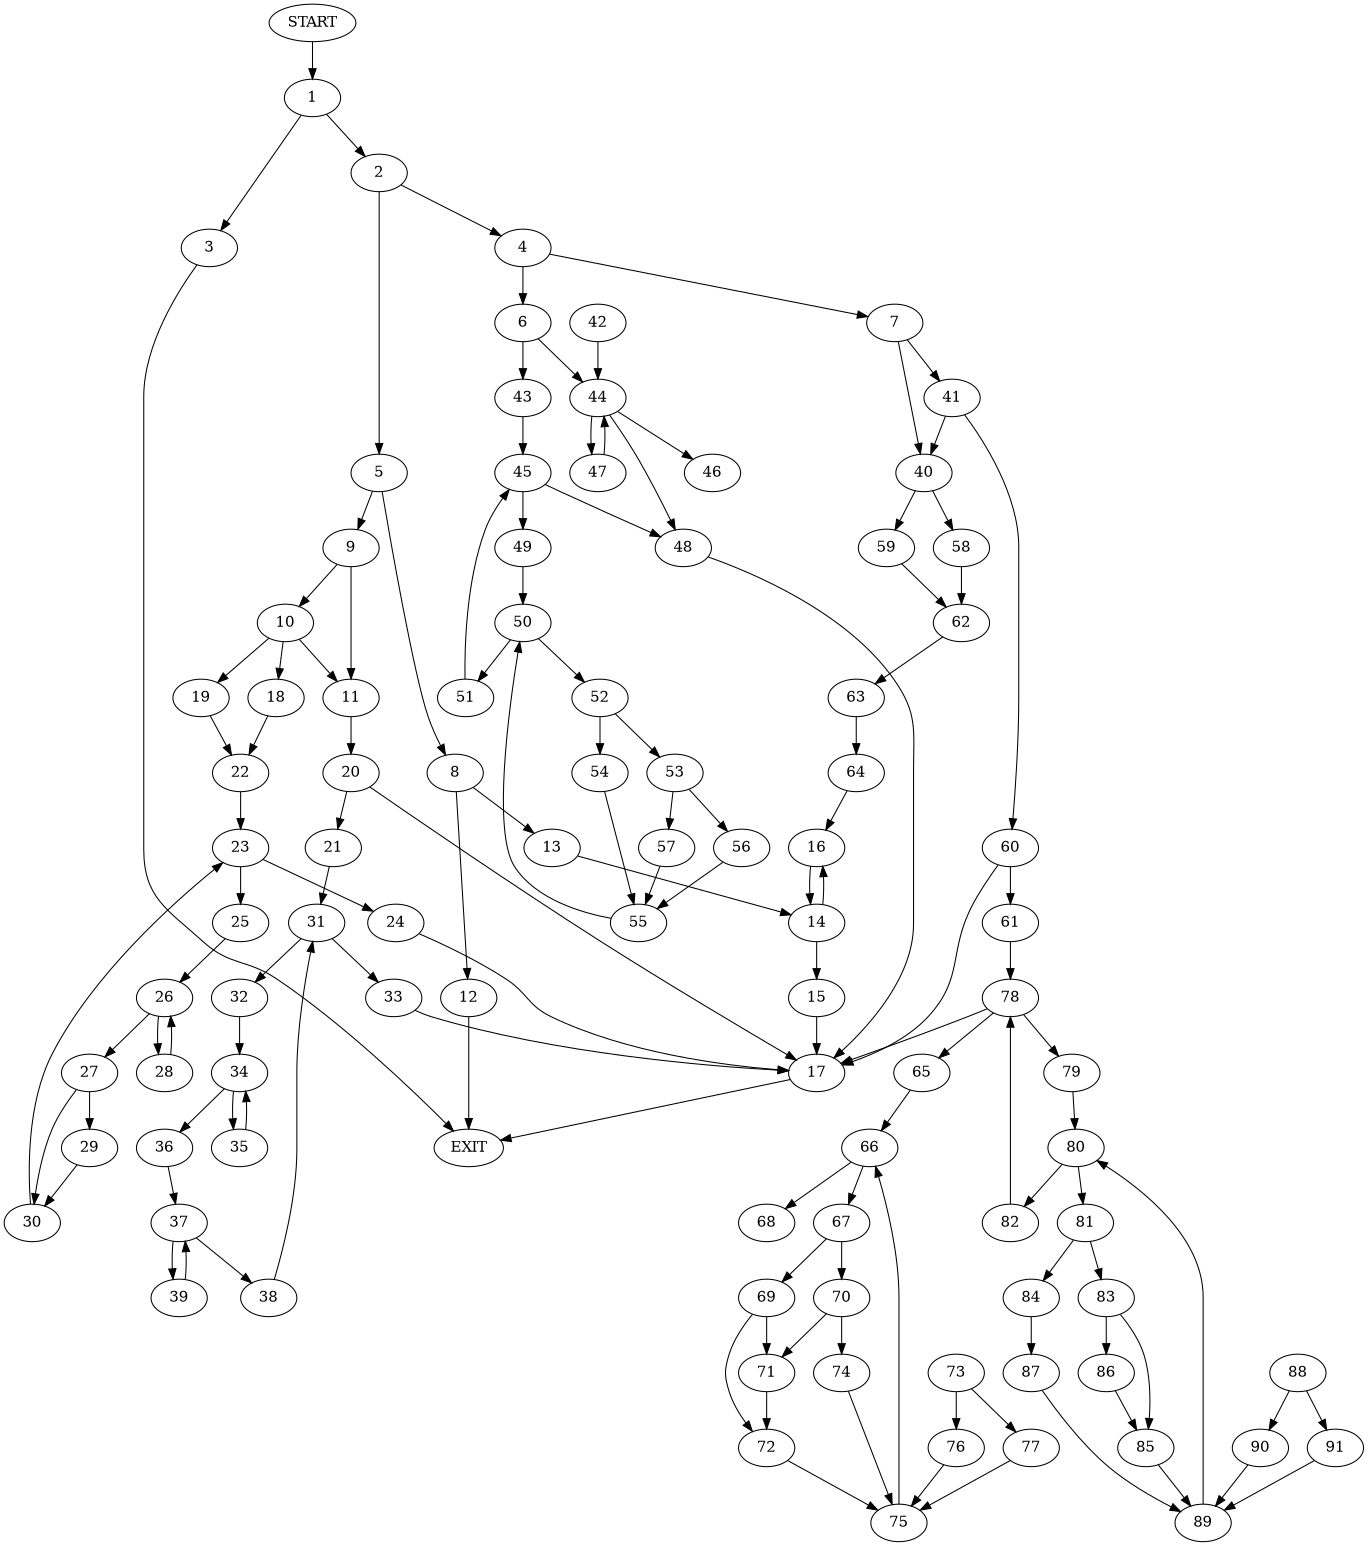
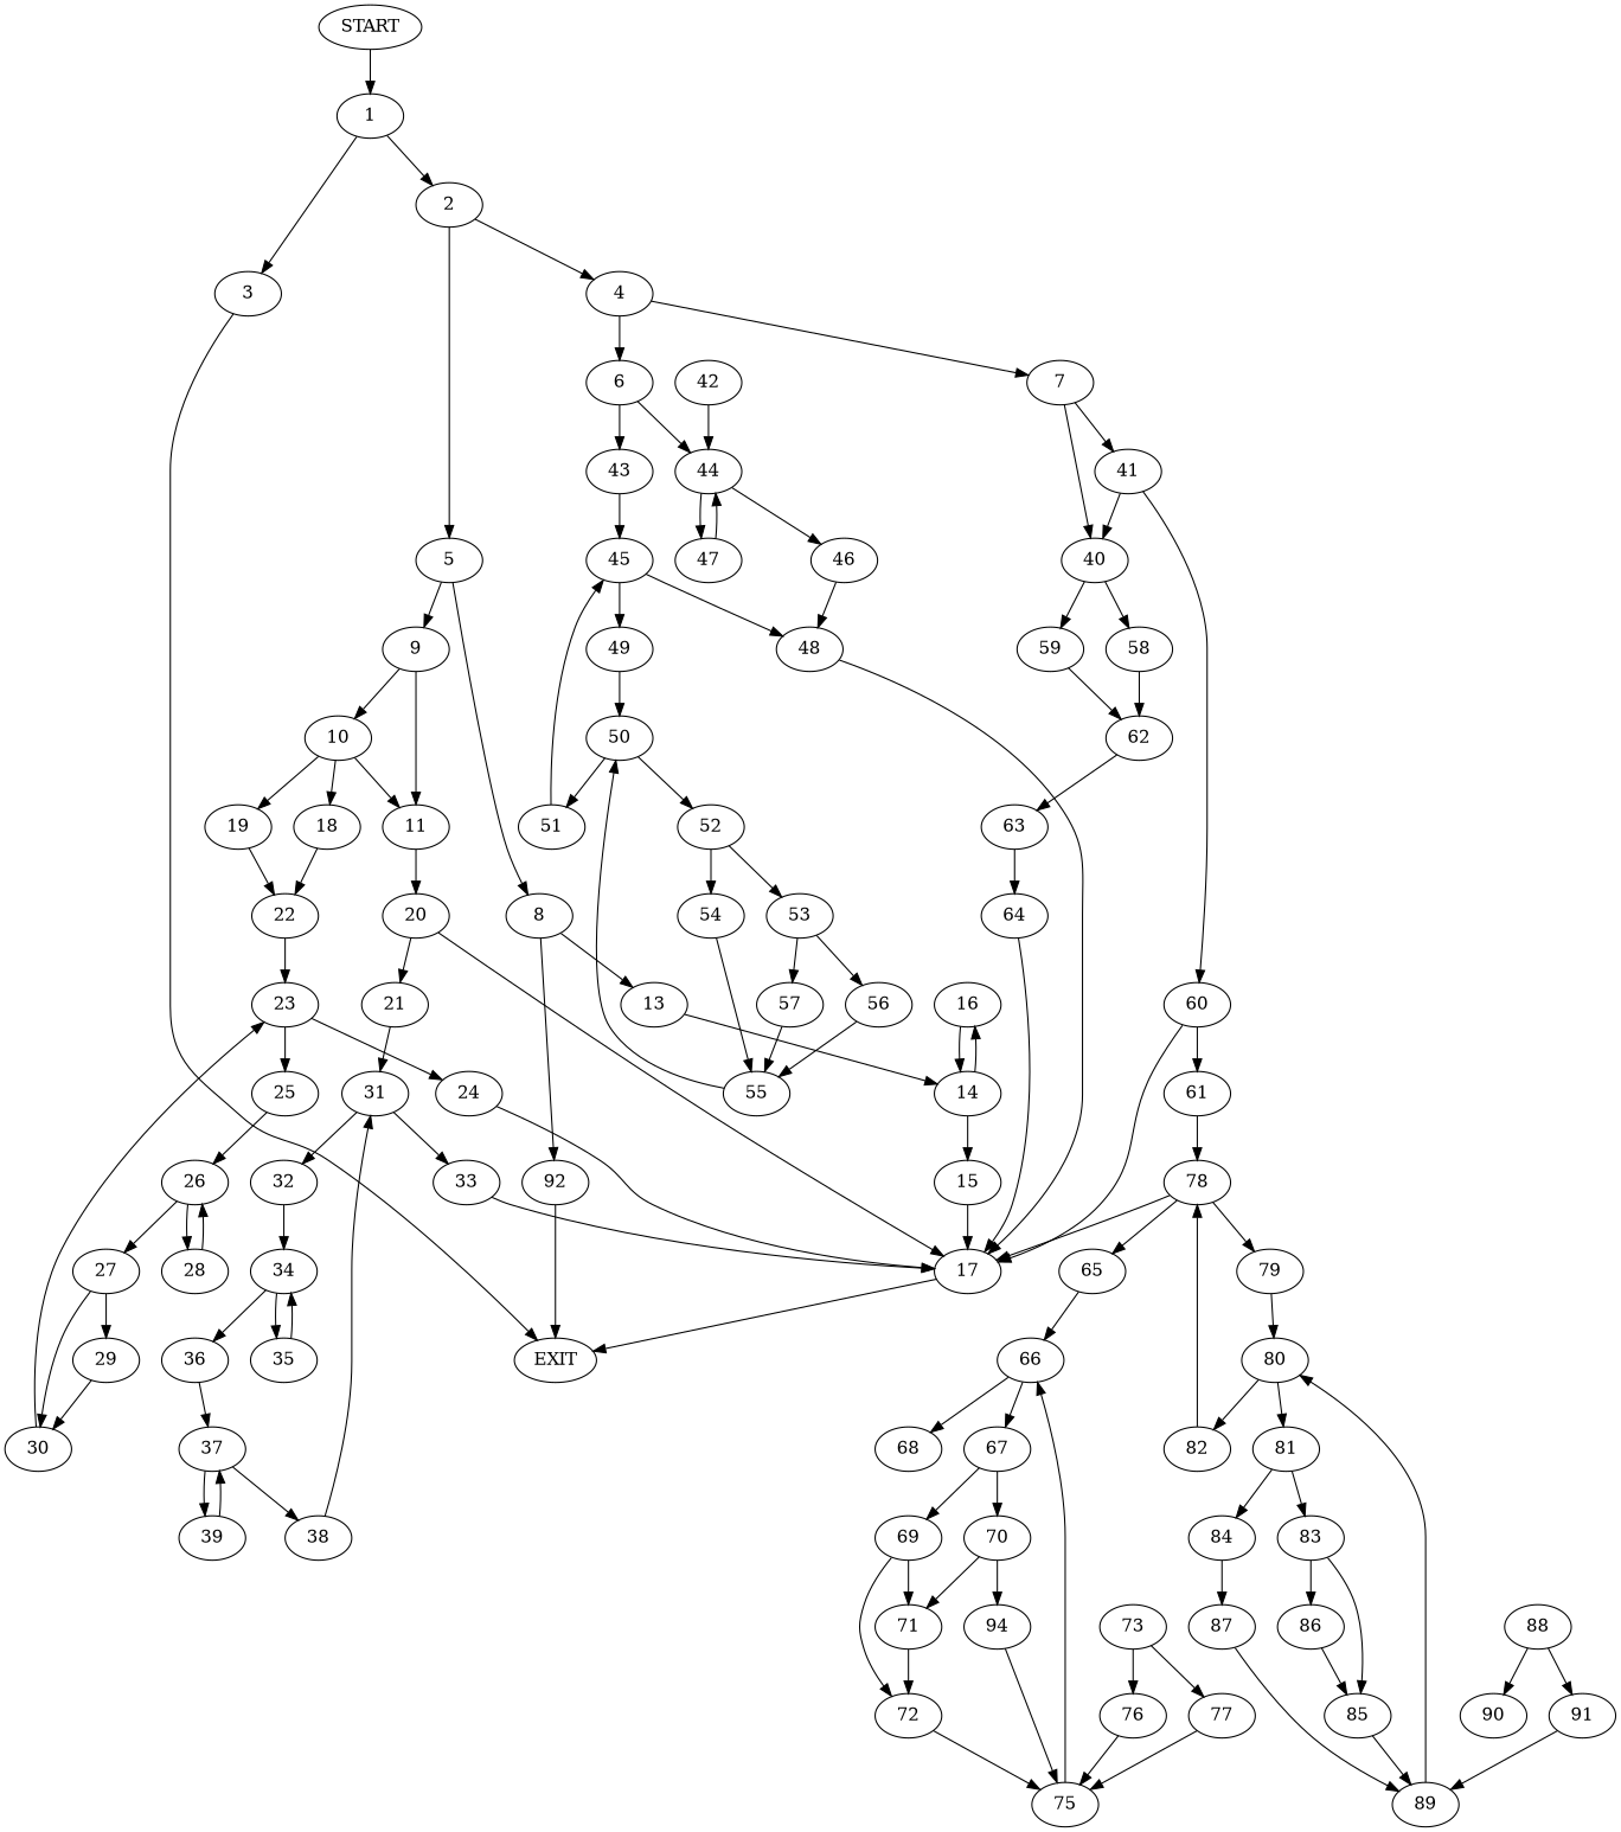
  digraph {
    n1 [label=START]
    1
    2
    3
    n5 [label=EXIT]
    4
    5
    6
    7
    8
    9
    43
    44
    40
    41
-   12
+   12 [label=92]
    13
    10
    11
    42
    45
    58
    59
    60
    14
    18
    19
    20
    22
    17
    21
    15
    16
    23
    31
    32
    33
    24
    25
    26
    27
    28
    29
    30
    34
    35
    36
    37
    38
    39
    62
    61
    46
    47
    48
    49
    50
    51
    52
    53
    54
    56
    57
    55
    63
    78
    65
    79
    64
    66
    67
    68
    69
    70
    71
    72
-   74
+   74 [label=94]
    75
    73
    76
    77
    80
    81
    82
    83
    84
    85
    86
    87
    89
    88
    90
    91
    n1 -> 1
    1 -> 2
    1 -> 3
    2 -> 4
    2 -> 5
    3 -> n5
    4 -> 6
    4 -> 7
    5 -> 8
    5 -> 9
    6 -> 43
    6 -> 44
    7 -> 40
    7 -> 41
    8 -> 12
    8 -> 13
    9 -> 10
    9 -> 11
    43 -> 45
    44 -> 46
    44 -> 47
    40 -> 58
    40 -> 59
    41 -> 40
    41 -> 60
    12 -> n5
    13 -> 14
    10 -> 11
    10 -> 18
    10 -> 19
    11 -> 20
    42 -> 44
    45 -> 48
    45 -> 49
    58 -> 62
    59 -> 62
    60 -> 17
    60 -> 61
    14 -> 15
    14 -> 16
    18 -> 22
    19 -> 22
    20 -> 17
    20 -> 21
    22 -> 23
    17 -> n5
    21 -> 31
    15 -> 17
    16 -> 14
    23 -> 24
    23 -> 25
    31 -> 32
    31 -> 33
    32 -> 34
    33 -> 17
    24 -> 17
    25 -> 26
    26 -> 27
    26 -> 28
    27 -> 29
    27 -> 30
    28 -> 26
    29 -> 30
    30 -> 23
    34 -> 35
    34 -> 36
    35 -> 34
    36 -> 37
    37 -> 38
    37 -> 39
    38 -> 31
    39 -> 37
    62 -> 63
    61 -> 78
-   44 -> 48
+   46 -> 48
    47 -> 44
    48 -> 17
    49 -> 50
    50 -> 51
    50 -> 52
    51 -> 45
    52 -> 53
    52 -> 54
    53 -> 56
    53 -> 57
    54 -> 55
    56 -> 55
    57 -> 55
    55 -> 50
    63 -> 64
    78 -> 17
    78 -> 65
    78 -> 79
    65 -> 66
    79 -> 80
-   64 -> 16
+   64 -> 17
    66 -> 67
    66 -> 68
    67 -> 69
    67 -> 70
    69 -> 71
    69 -> 72
    70 -> 71
    70 -> 74
    71 -> 72
    72 -> 75
    74 -> 75
    75 -> 66
    73 -> 76
    73 -> 77
    76 -> 75
    77 -> 75
    80 -> 81
    80 -> 82
    81 -> 83
    81 -> 84
    82 -> 78
    83 -> 85
    83 -> 86
    84 -> 87
    85 -> 89
    86 -> 85
    87 -> 89
    89 -> 80
    88 -> 90
    88 -> 91
-   90 -> 89
    91 -> 89
  }
